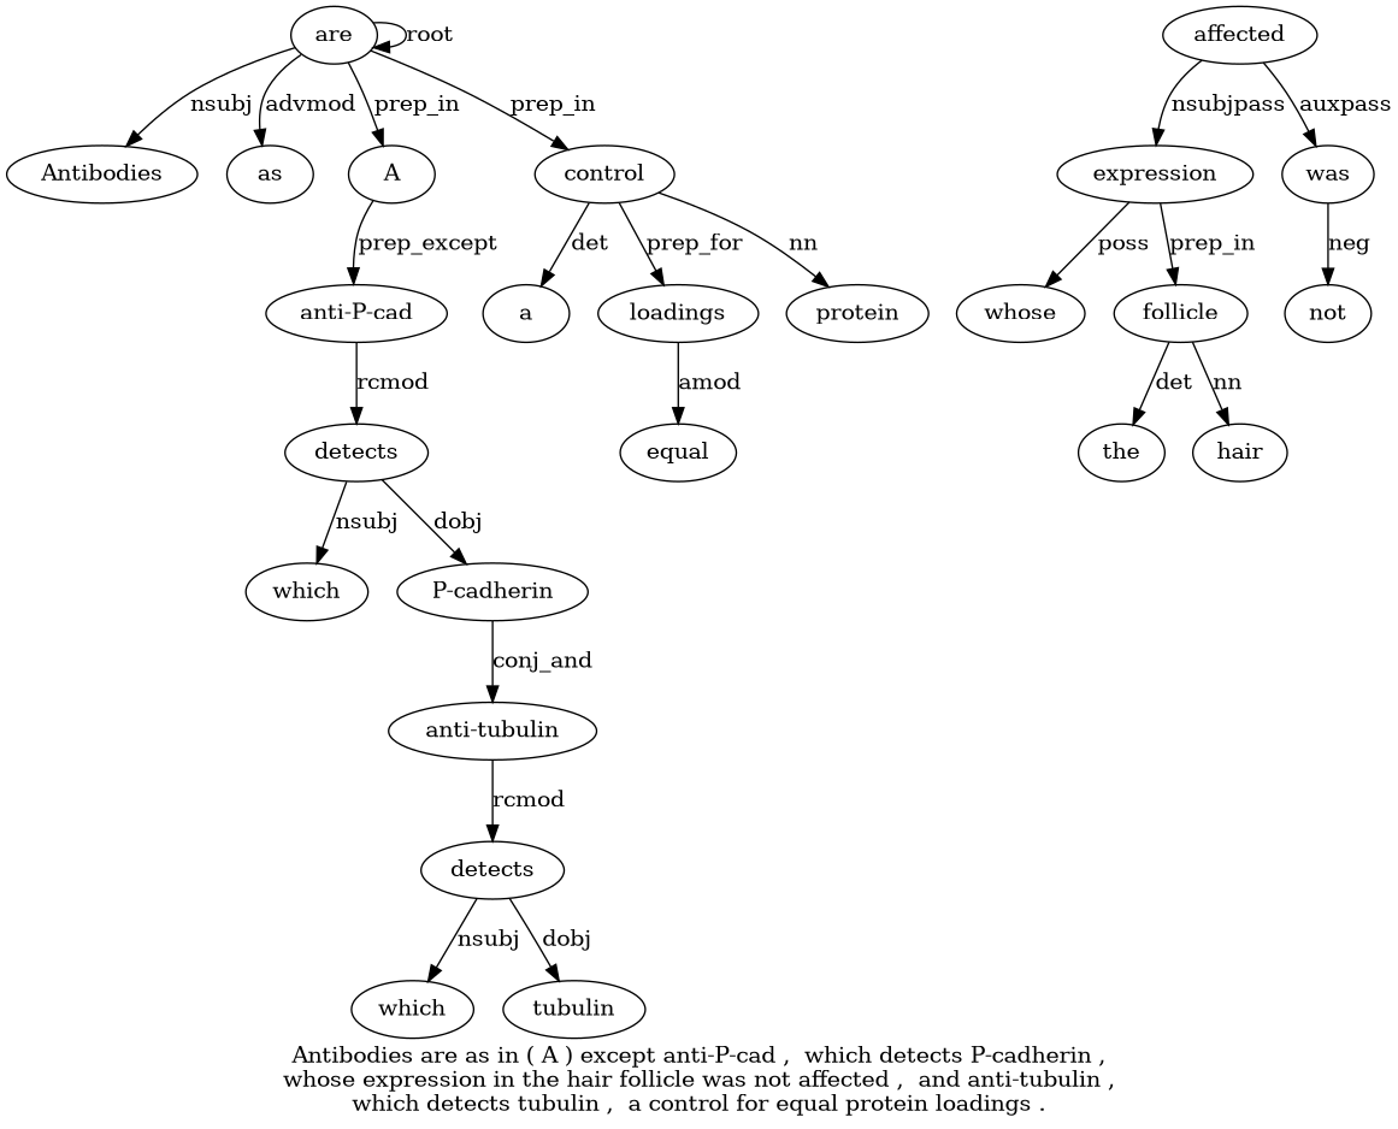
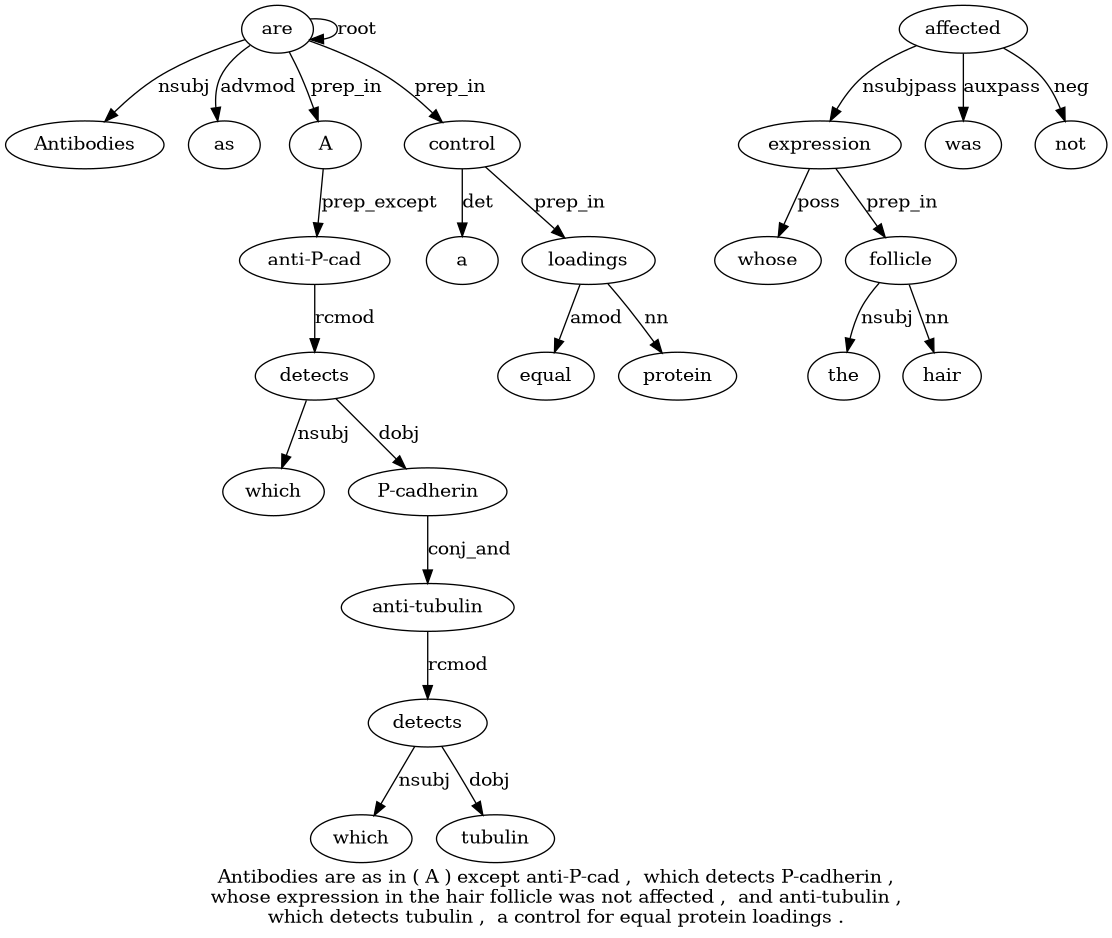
  digraph {
    label="Antibodies are as in ( A ) except anti-P-cad ,  which detects P-cadherin ,\nwhose expression in the hair follicle was not affected ,  and anti-tubulin ,\nwhich detects tubulin ,  a control for equal protein loadings ."
    node [fillcolor=white style=filled]
    n1 [label=are]
    n2 [label=Antibodies]
    n3 [label=as]
    n4 [label=A]
    n5 [label=control]
    n6 [label="anti-P-cad"]
    n7 [label=a]
    n8 [label=loadings]
    n9 [label=detects]
    n10 [label=which]
    n11 [label="P-cadherin"]
    n12 [label="anti-tubulin"]
    n13 [label=affected]
    n14 [label=expression]
    n15 [label=was]
    n16 [label=not]
    n17 [label=detects]
    n18 [label=whose]
    n19 [label=follicle]
    n20 [label=the]
    n21 [label=hair]
    n22 [label=which]
    n23 [label=tubulin]
    n24 [label=equal]
    n25 [label=protein]
    n1 -> n1 [label=root]
    n1 -> n2 [label=nsubj]
    n1 -> n3 [label=advmod]
    n1 -> n4 [label=prep_in]
    n1 -> n5 [label=prep_in]
    n4 -> n6 [label=prep_except]
    n5 -> n7 [label=det]
-   n5 -> n8 [label=prep_for]
+   n5 -> n8 [label=prep_in]
    n6 -> n9 [label=rcmod]
    n8 -> n24 [label=amod]
-   n5 -> n25 [label=nn]
+   n8 -> n25 [label=nn]
    n9 -> n10 [label=nsubj]
    n9 -> n11 [label=dobj]
    n11 -> n12 [label=conj_and]
    n12 -> n17 [label=rcmod]
    n13 -> n14 [label=nsubjpass]
    n13 -> n15 [label=auxpass]
-   n15 -> n16 [label=neg]
+   n13 -> n16 [label=neg]
    n14 -> n18 [label=poss]
    n14 -> n19 [label=prep_in]
    n17 -> n22 [label=nsubj]
    n17 -> n23 [label=dobj]
-   n19 -> n20 [label=det]
+   n19 -> n20 [label=nsubj]
    n19 -> n21 [label=nn]
  }
